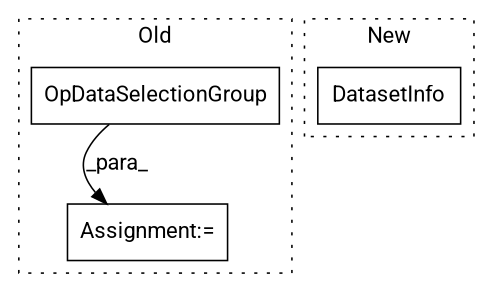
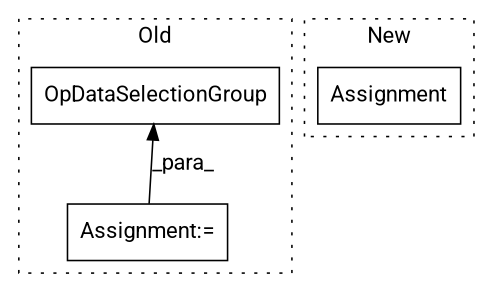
  digraph {
    fontname=Roboto
    node [a=32 shape=box fontname=Roboto]
    n1 [l="21,1" label=OpDataSelectionGroup s="1514,1540"]
    n2 [a=7 l=1 label="Assignment:=" s=1513]
-   n3 [l="12,1" label=DatasetInfo s="1395,1428"]
+   n3 [l="12,1" label=Assignment s="1395,1428"]
    subgraph cluster_1 {
      label=Old
      style=dotted
      n1
      n2
    }
    subgraph cluster_2 {
      label=New
      style=dotted
      n3
    }
-   n1 -> n2 [label=_para_ fontname=Roboto]
+   n2 -> n1 [label=_para_ fontname=Roboto]
  }
